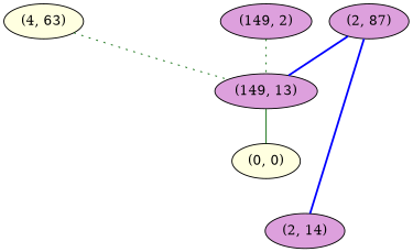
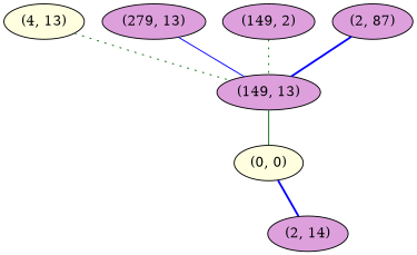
  graph {
    node [fillcolor=plum style=filled]
    edge [color=darkgreen style=dotted weight=1]
-   "(4, 13)" [fillcolor=lightyellow label="(4, 63)"]
+   "(4, 13)" [fillcolor=lightyellow]
    "(149, 13)"
    "(0, 0)" [fillcolor=lightyellow]
+   "(279, 13)"
    "(149, 2)"
    "(2, 87)"
    "(2, 14)"
    "(4, 13)" -- "(149, 13)"
    "(149, 13)" -- "(0, 0)" [style=solid weight=4]
+   "(279, 13)" -- "(149, 13)" [color=blue style=solid]
    "(149, 2)" -- "(149, 13)"
    "(2, 87)" -- "(149, 13)" [color=blue style=bold]
-   "(2, 87)" -- "(2, 14)" [color=blue style=bold]
+   "(0, 0)" -- "(2, 14)" [color=blue style=bold]
  }
